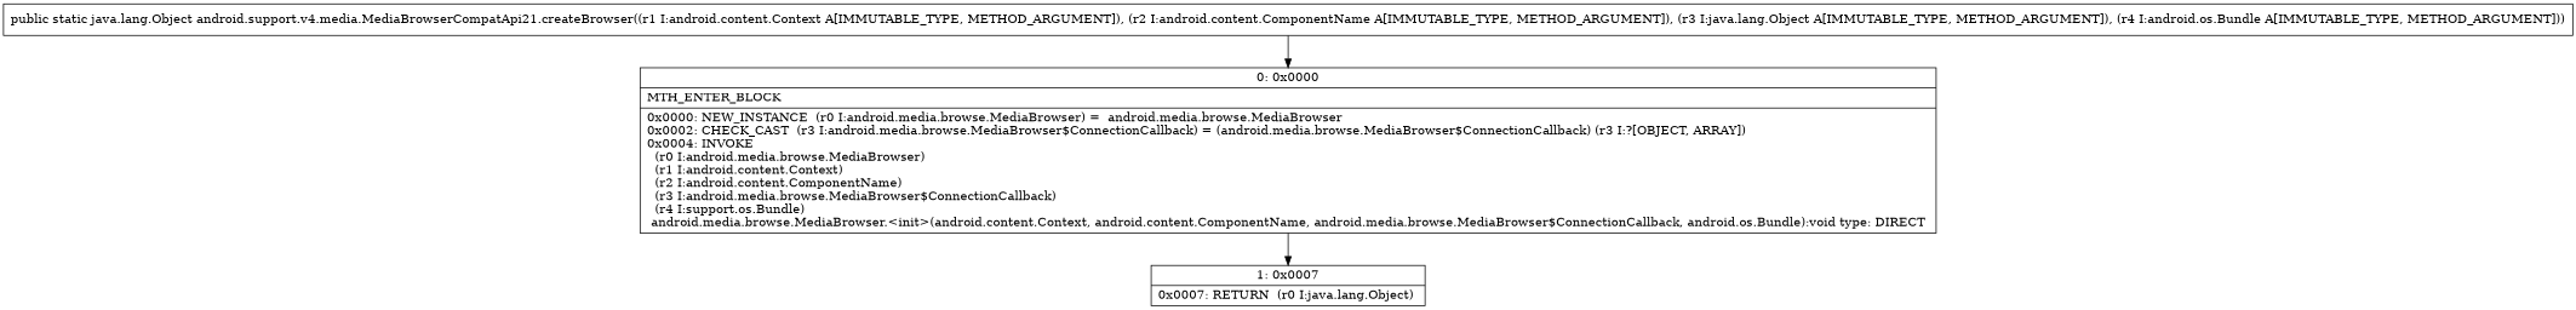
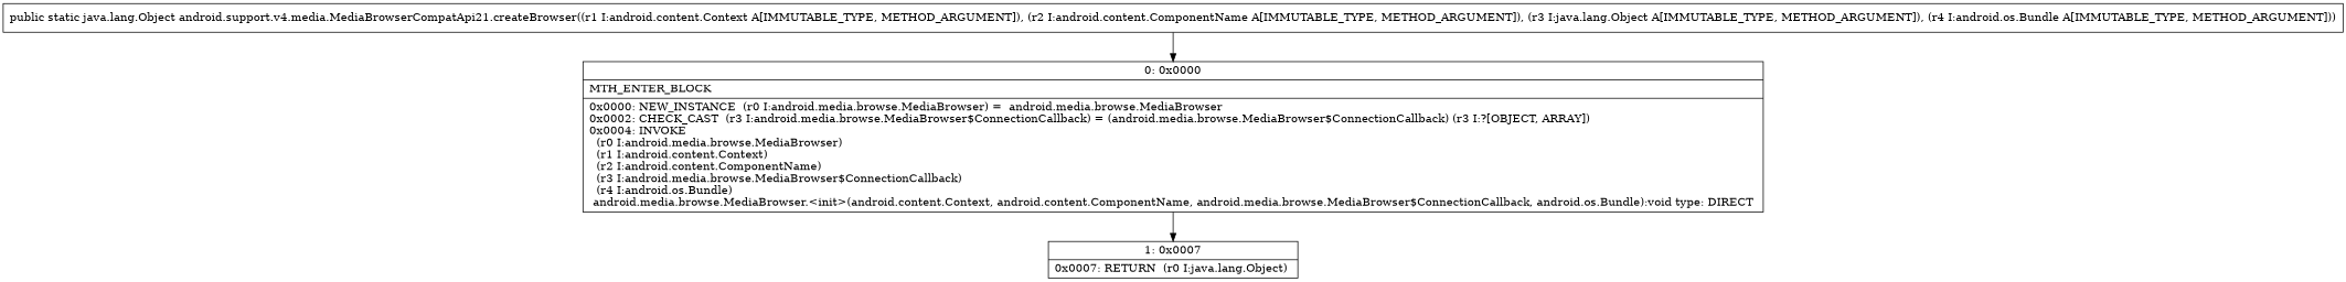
  digraph {
    node [shape=record]
-   n1 [label="{0\:\ 0x0000|MTH_ENTER_BLOCK\l|0x0000: NEW_INSTANCE  (r0 I:android.media.browse.MediaBrowser) =  android.media.browse.MediaBrowser \l0x0002: CHECK_CAST  (r3 I:android.media.browse.MediaBrowser$ConnectionCallback) = (android.media.browse.MediaBrowser$ConnectionCallback) (r3 I:?[OBJECT, ARRAY]) \l0x0004: INVOKE  \l  (r0 I:android.media.browse.MediaBrowser)\l  (r1 I:android.content.Context)\l  (r2 I:android.content.ComponentName)\l  (r3 I:android.media.browse.MediaBrowser$ConnectionCallback)\l  (r4 I:support.os.Bundle)\l android.media.browse.MediaBrowser.\<init\>(android.content.Context, android.content.ComponentName, android.media.browse.MediaBrowser$ConnectionCallback, android.os.Bundle):void type: DIRECT \l}"]
+   n1 [label="{0\:\ 0x0000|MTH_ENTER_BLOCK\l|0x0000: NEW_INSTANCE  (r0 I:android.media.browse.MediaBrowser) =  android.media.browse.MediaBrowser \l0x0002: CHECK_CAST  (r3 I:android.media.browse.MediaBrowser$ConnectionCallback) = (android.media.browse.MediaBrowser$ConnectionCallback) (r3 I:?[OBJECT, ARRAY]) \l0x0004: INVOKE  \l  (r0 I:android.media.browse.MediaBrowser)\l  (r1 I:android.content.Context)\l  (r2 I:android.content.ComponentName)\l  (r3 I:android.media.browse.MediaBrowser$ConnectionCallback)\l  (r4 I:android.os.Bundle)\l android.media.browse.MediaBrowser.\<init\>(android.content.Context, android.content.ComponentName, android.media.browse.MediaBrowser$ConnectionCallback, android.os.Bundle):void type: DIRECT \l}"]
    n2 [label="{1\:\ 0x0007|0x0007: RETURN  (r0 I:java.lang.Object) \l}"]
    n3 [label="{public static java.lang.Object android.support.v4.media.MediaBrowserCompatApi21.createBrowser((r1 I:android.content.Context A[IMMUTABLE_TYPE, METHOD_ARGUMENT]), (r2 I:android.content.ComponentName A[IMMUTABLE_TYPE, METHOD_ARGUMENT]), (r3 I:java.lang.Object A[IMMUTABLE_TYPE, METHOD_ARGUMENT]), (r4 I:android.os.Bundle A[IMMUTABLE_TYPE, METHOD_ARGUMENT])) }"]
    n1 -> n2
    n3 -> n1
  }
